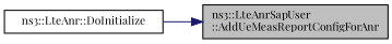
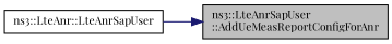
  digraph {
    rankdir=RL
    fontname="Playfair Display"
    node [color=black fontname="Playfair Display" fontsize=10 shape=record style=filled]
    n1 [fillcolor=grey75 fontcolor=black height=0.2 label="ns3::LteAnrSapUser\l::AddUeMeasReportConfigForAnr" width=0.4]
-   n2 [fillcolor=white height=0.2 label="ns3::LteAnr::DoInitialize" width=0.4]
+   n2 [fillcolor=white height=0.2 label="ns3::LteAnr::LteAnrSapUser" width=0.4]
    n1 -> n2 [color=midnightblue dir=back fontname="Playfair Display" fontsize=10 labelfontname=Helvetica labelfontsize=10 style=solid]
  }
